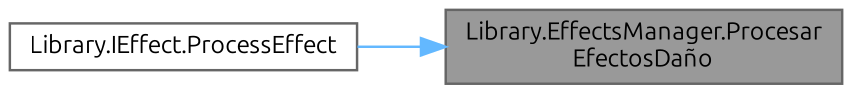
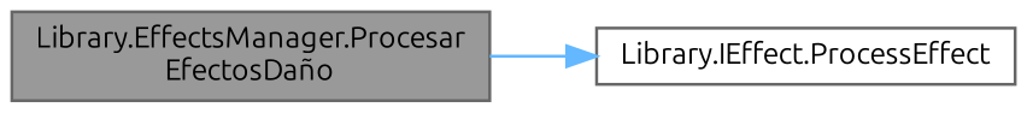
  digraph {
    rankdir=LR
    fontname=Ubuntu
    node [fontname=Ubuntu fontsize=10 shape=box style=filled]
    n1 [color=gray40 fillcolor=grey60 fontcolor=black height=0.2 label="Library.EffectsManager.Procesar\lEfectosDaño" width=0.4]
    n2 [color=grey40 fillcolor=white height=0.2 label="Library.IEffect.ProcessEffect" width=0.4]
-   n2 -> n1 [color=steelblue1 fontname=Ubuntu fontsize=10 labelfontname=Helvetica labelfontsize=10 style=solid]
+   n1 -> n2 [color=steelblue1 fontname=Ubuntu fontsize=10 labelfontname=Helvetica labelfontsize=10 style=solid]
  }
